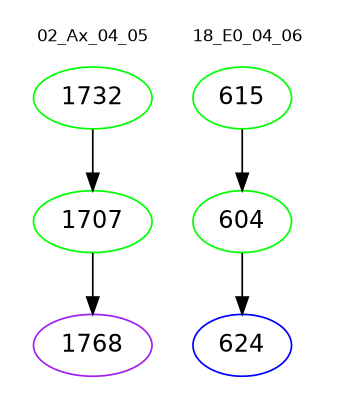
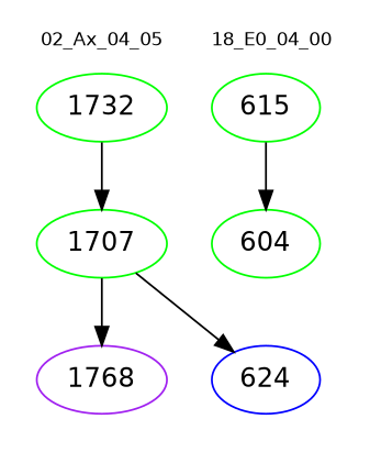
  digraph {
    fontname="DejaVu Sans"
    node [color=green fontname="DejaVu Sans"]
    edge [color=black fontname="DejaVu Sans"]
    n1 [label=1732]
    n2 [label=1707]
    n3 [color=purple label=1768]
    n4 [label=615]
    n5 [label=604]
    n6 [color=blue label=624]
    subgraph cluster_1 {
      color=white
      fontsize=10
      label="02_Ax_04_05"
      n1
      n2
      n3
    }
    subgraph cluster_2 {
      color=white
      fontsize=10
-     label="18_E0_04_06"
+     label="18_E0_04_00"
      n4
      n5
      n6
    }
    n1 -> n2
    n2 -> n3
    n4 -> n5
-   n5 -> n6
+   n2 -> n6
  }
